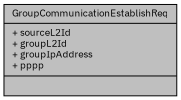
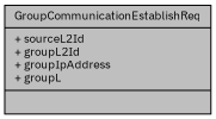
  digraph {
    fontname="IBM Plex Sans"
-   n1 [color=black fillcolor=grey75 fontcolor=black fontname="IBM Plex Sans" fontsize=10 height=0.2 label="{GroupCommunicationEstablishReq\n|+ sourceL2Id\l+ groupL2Id\l+ groupIpAddress\l+ pppp\l|}" shape=record style=filled width=0.4]
+   n1 [color=black fillcolor=grey75 fontcolor=black fontname="IBM Plex Sans" fontsize=10 height=0.2 label="{GroupCommunicationEstablishReq\n|+ sourceL2Id\l+ groupL2Id\l+ groupIpAddress\l+ groupL\l|}" shape=record style=filled width=0.4]
  }
